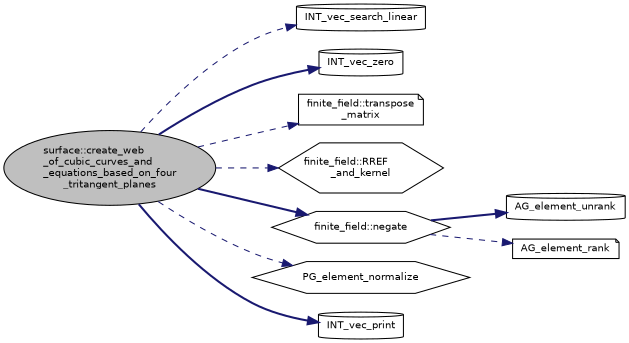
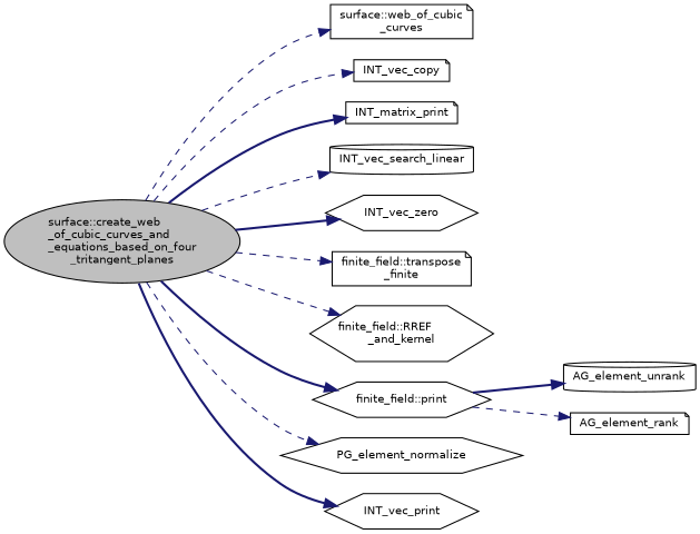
  digraph {
    rankdir=LR
    node [color=black fillcolor=white fontname=Helvetica fontsize=10 shape=note style=filled]
    edge [color=midnightblue fontname=Helvetica fontsize=10 labelfontname=Helvetica labelfontsize=10 style=dashed]
    n1 [fillcolor=grey75 fontcolor=black height=0.2 label="surface::create_web\l_of_cubic_curves_and\l_equations_based_on_four\l_tritangent_planes" shape=ellipse width=0.4]
+   n2 [height=0.2 label="surface::web_of_cubic\l_curves" width=0.4]
+   n3 [height=0.2 label=INT_vec_copy width=0.4]
+   n4 [height=0.2 label=INT_matrix_print width=0.4]
    n5 [height=0.2 label=INT_vec_search_linear shape=cylinder width=0.4]
-   n6 [height=0.2 label=INT_vec_zero shape=cylinder width=0.4]
-   n7 [height=0.2 label="finite_field::transpose\l_matrix" width=0.4]
+   n6 [height=0.2 label=INT_vec_zero shape=hexagon width=0.4]
+   n7 [height=0.2 label="finite_field::transpose\l_finite" width=0.4]
    n8 [height=0.2 label="finite_field::RREF\l_and_kernel" shape=hexagon width=0.4]
-   n9 [height=0.2 label="finite_field::negate" shape=hexagon width=0.4]
+   n9 [height=0.2 label="finite_field::print" shape=hexagon width=0.4]
    n10 [height=0.2 label=PG_element_normalize shape=hexagon width=0.4]
-   n11 [height=0.2 label=INT_vec_print shape=cylinder width=0.4]
+   n11 [height=0.2 label=INT_vec_print shape=hexagon width=0.4]
    n12 [height=0.2 label=AG_element_unrank shape=cylinder width=0.4]
    n13 [height=0.2 label=AG_element_rank width=0.4]
+   n1 -> n2
+   n1 -> n3
+   n1 -> n4 [style=bold]
    n1 -> n5
    n1 -> n6 [style=bold]
    n1 -> n7
    n1 -> n8
    n1 -> n9 [style=bold]
    n1 -> n10
    n1 -> n11 [style=bold]
    n9 -> n12 [style=bold]
    n9 -> n13
  }
